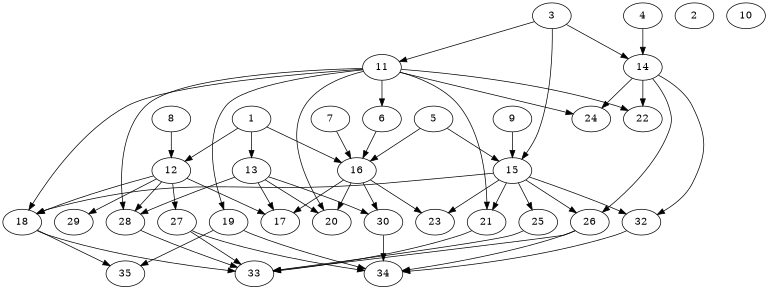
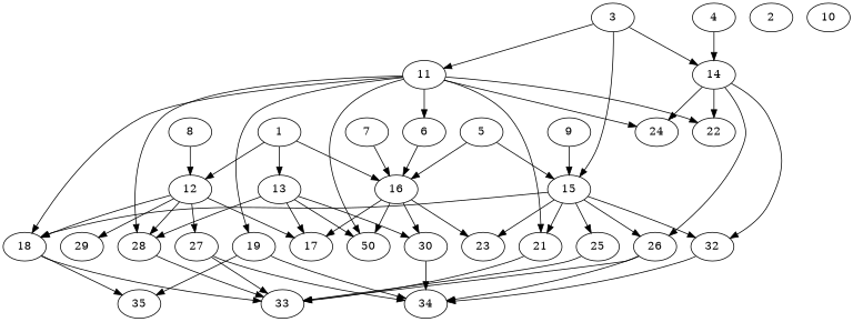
  digraph {
    node [alpha=0.17]
    1 [alpha=0.16 expect_size=367364752960537]
    12 [alpha=0.14 expect_size=123619697806945296]
    13 [alpha=0.04 expect_size=61314677817827624]
    16 [alpha=0.02 expect_size=4954164152785739]
    18 [expect_size=1108333685246216]
    28 [alpha=0.20 expect_size=458847649726988288]
    17 [alpha=0.09 expect_size=836040552561950]
    27 [alpha=0.05 expect_size=52507877888315176]
    29 [alpha=0.04 expect_size=25807236271410511872]
-   20 [alpha=0.19 expect_size=120545766135167975424]
+   20 [alpha=0.19 expect_size=120545766135167975424 label=50]
    30 [alpha=0.10 expect_size=4576692979529044]
    23 [alpha=0.14 expect_size=8247850829166638]
    33 [alpha=0.19 expect_size=341217407933316]
    35 [alpha=0.18 expect_size=184067814065688281088]
    34 [alpha=0.16 expect_size=10578975876932698112]
    2 [alpha=0.04 expect_size=738238596253192]
    3 [alpha=0.02 expect_size=262009114819587]
    11 [expect_size=175251843732779584]
    14 [expect_size=149557750925352763392]
    15 [alpha=0.06 expect_size=27866381210475880]
    19 [alpha=0.13 expect_size=284725669790786]
    21 [alpha=0.14 expect_size=281520872535980160]
    22 [alpha=0.02 expect_size=163139530464222511104]
    24 [alpha=0.03 expect_size=12643849496794902]
    6 [alpha=0.03 expect_size=629726548120110592]
    26 [alpha=0.01 expect_size=290914466076594432]
    32 [expect_size=6219634775220039]
    25 [alpha=0.10 expect_size=427455352039356]
    4 [alpha=0.07 expect_size=7083714336274776064]
    5 [alpha=0.05 expect_size=43266443790114576]
    7 [alpha=0.11 expect_size=298399661039459]
    8 [alpha=0.03 expect_size=669819935579595776]
    9 [alpha=0.05 expect_size=4635075705231153]
    10 [alpha=0.06 expect_size=44637351098156776]
    1 -> 12
    1 -> 13
    1 -> 16
    12 -> 18
    12 -> 28
    12 -> 17
    12 -> 27
    12 -> 29
    13 -> 28
    13 -> 17
    13 -> 20
    13 -> 30
    16 -> 17
    16 -> 20
    16 -> 30
    16 -> 23
    18 -> 33
    18 -> 35
    28 -> 33
    27 -> 33
    27 -> 34
    30 -> 34
    3 -> 11
    3 -> 14
    3 -> 15
    11 -> 18
    11 -> 28
    11 -> 20
    11 -> 19
    11 -> 21
    11 -> 22
    11 -> 24
    11 -> 6
    14 -> 22
    14 -> 24
    14 -> 26
    14 -> 32
    15 -> 18
    15 -> 23
    15 -> 21
    15 -> 26
    15 -> 32
    15 -> 25
    19 -> 35
    19 -> 34
    21 -> 33
    6 -> 16
    26 -> 33
    26 -> 34
    32 -> 34
    25 -> 33
    4 -> 14
    5 -> 16
    5 -> 15
    7 -> 16
    8 -> 12
    9 -> 15
  }
